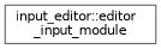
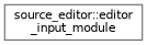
  digraph {
    rankdir=LR
-   n1 [color=grey40 fillcolor=white fontname=Helvetica fontsize=10 height=0.2 label="input_editor::editor\l_input_module" shape=box style=filled width=0.4]
+   n1 [color=grey40 fillcolor=white fontname=Helvetica fontsize=10 height=0.2 label="source_editor::editor\l_input_module" shape=box style=filled width=0.4]
  }
